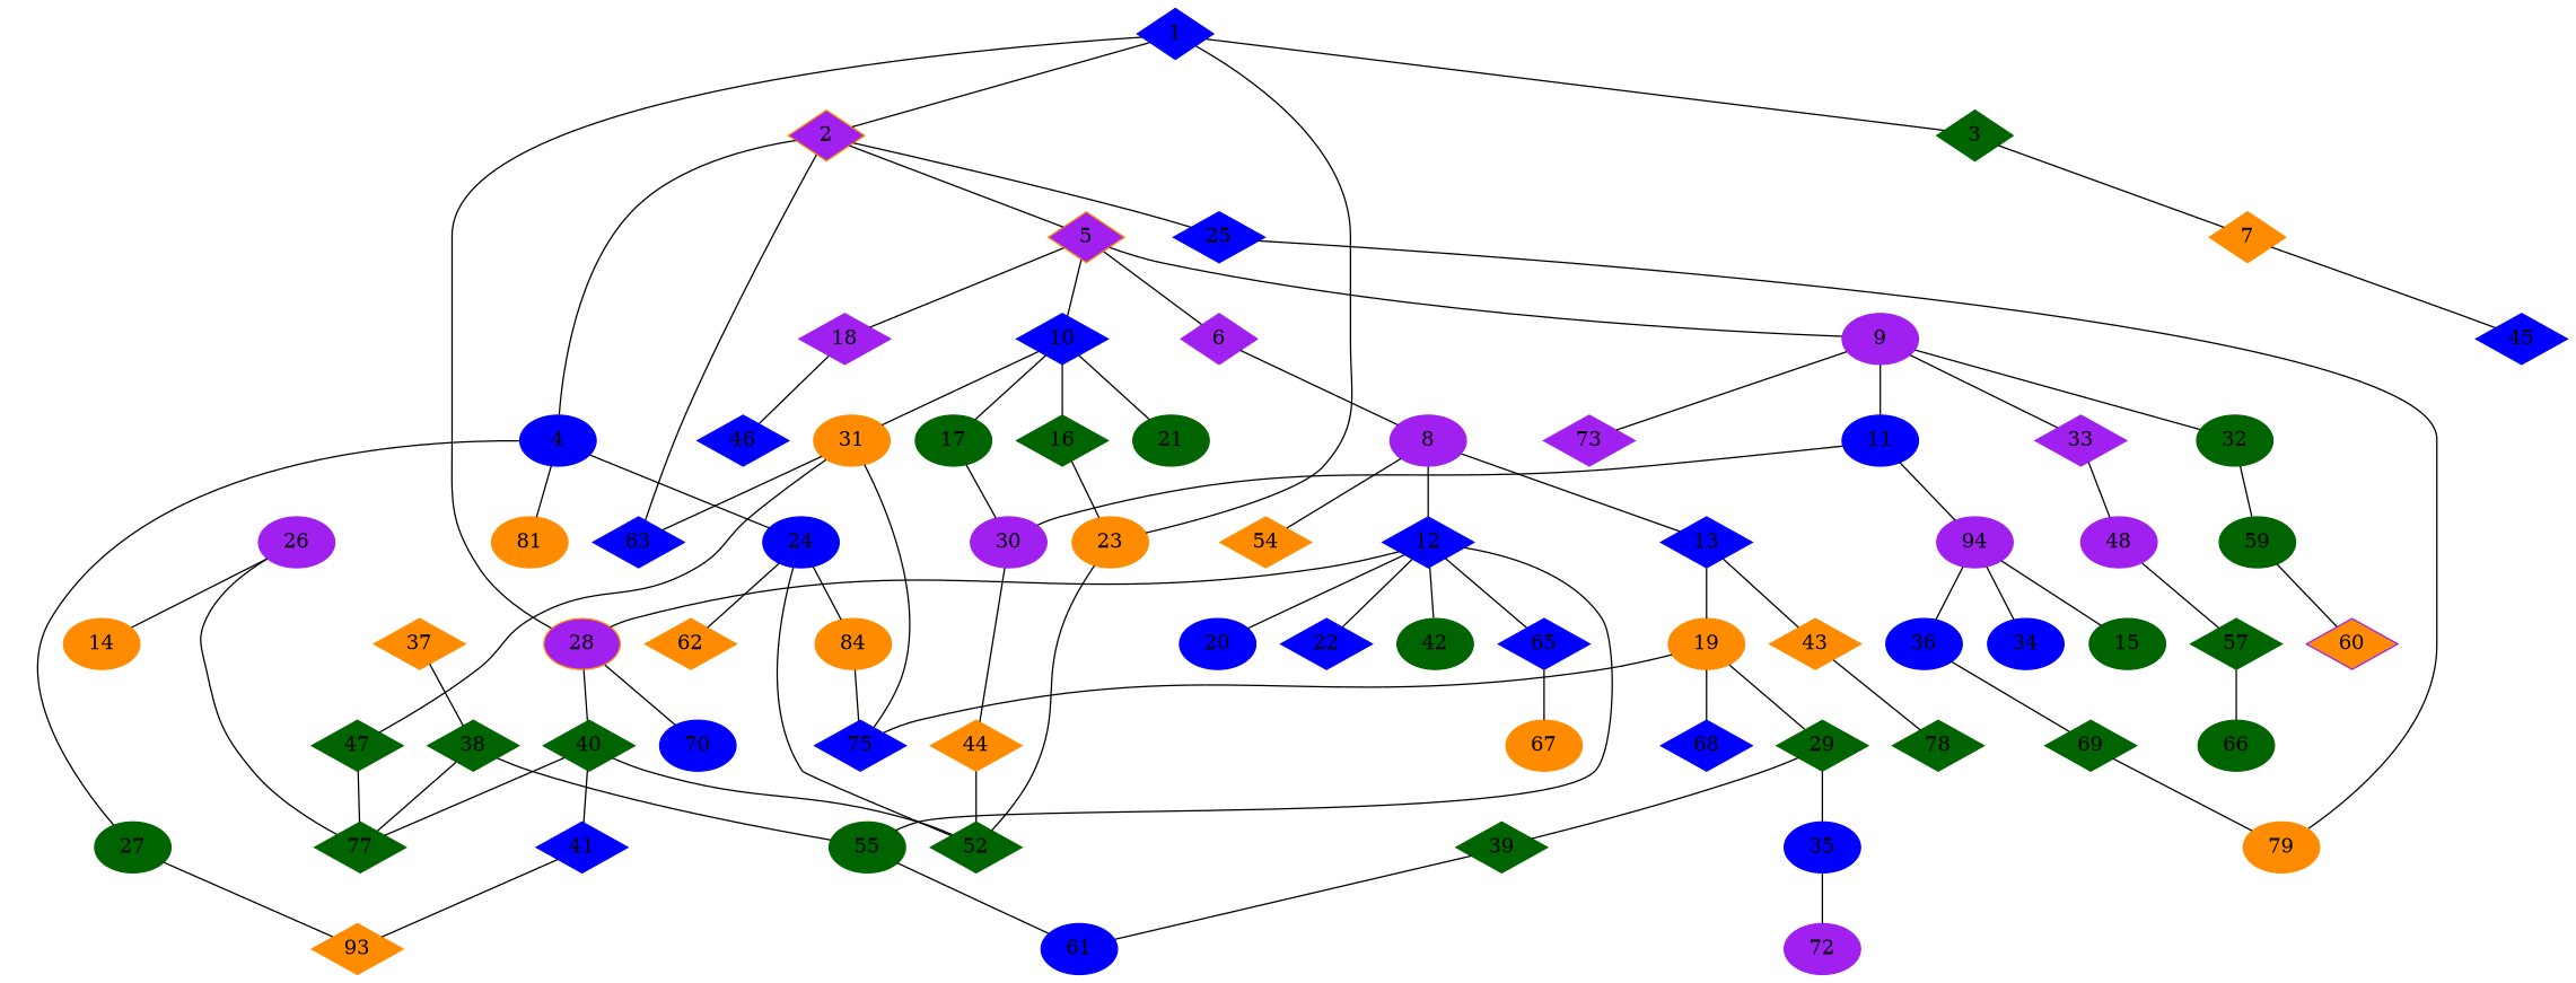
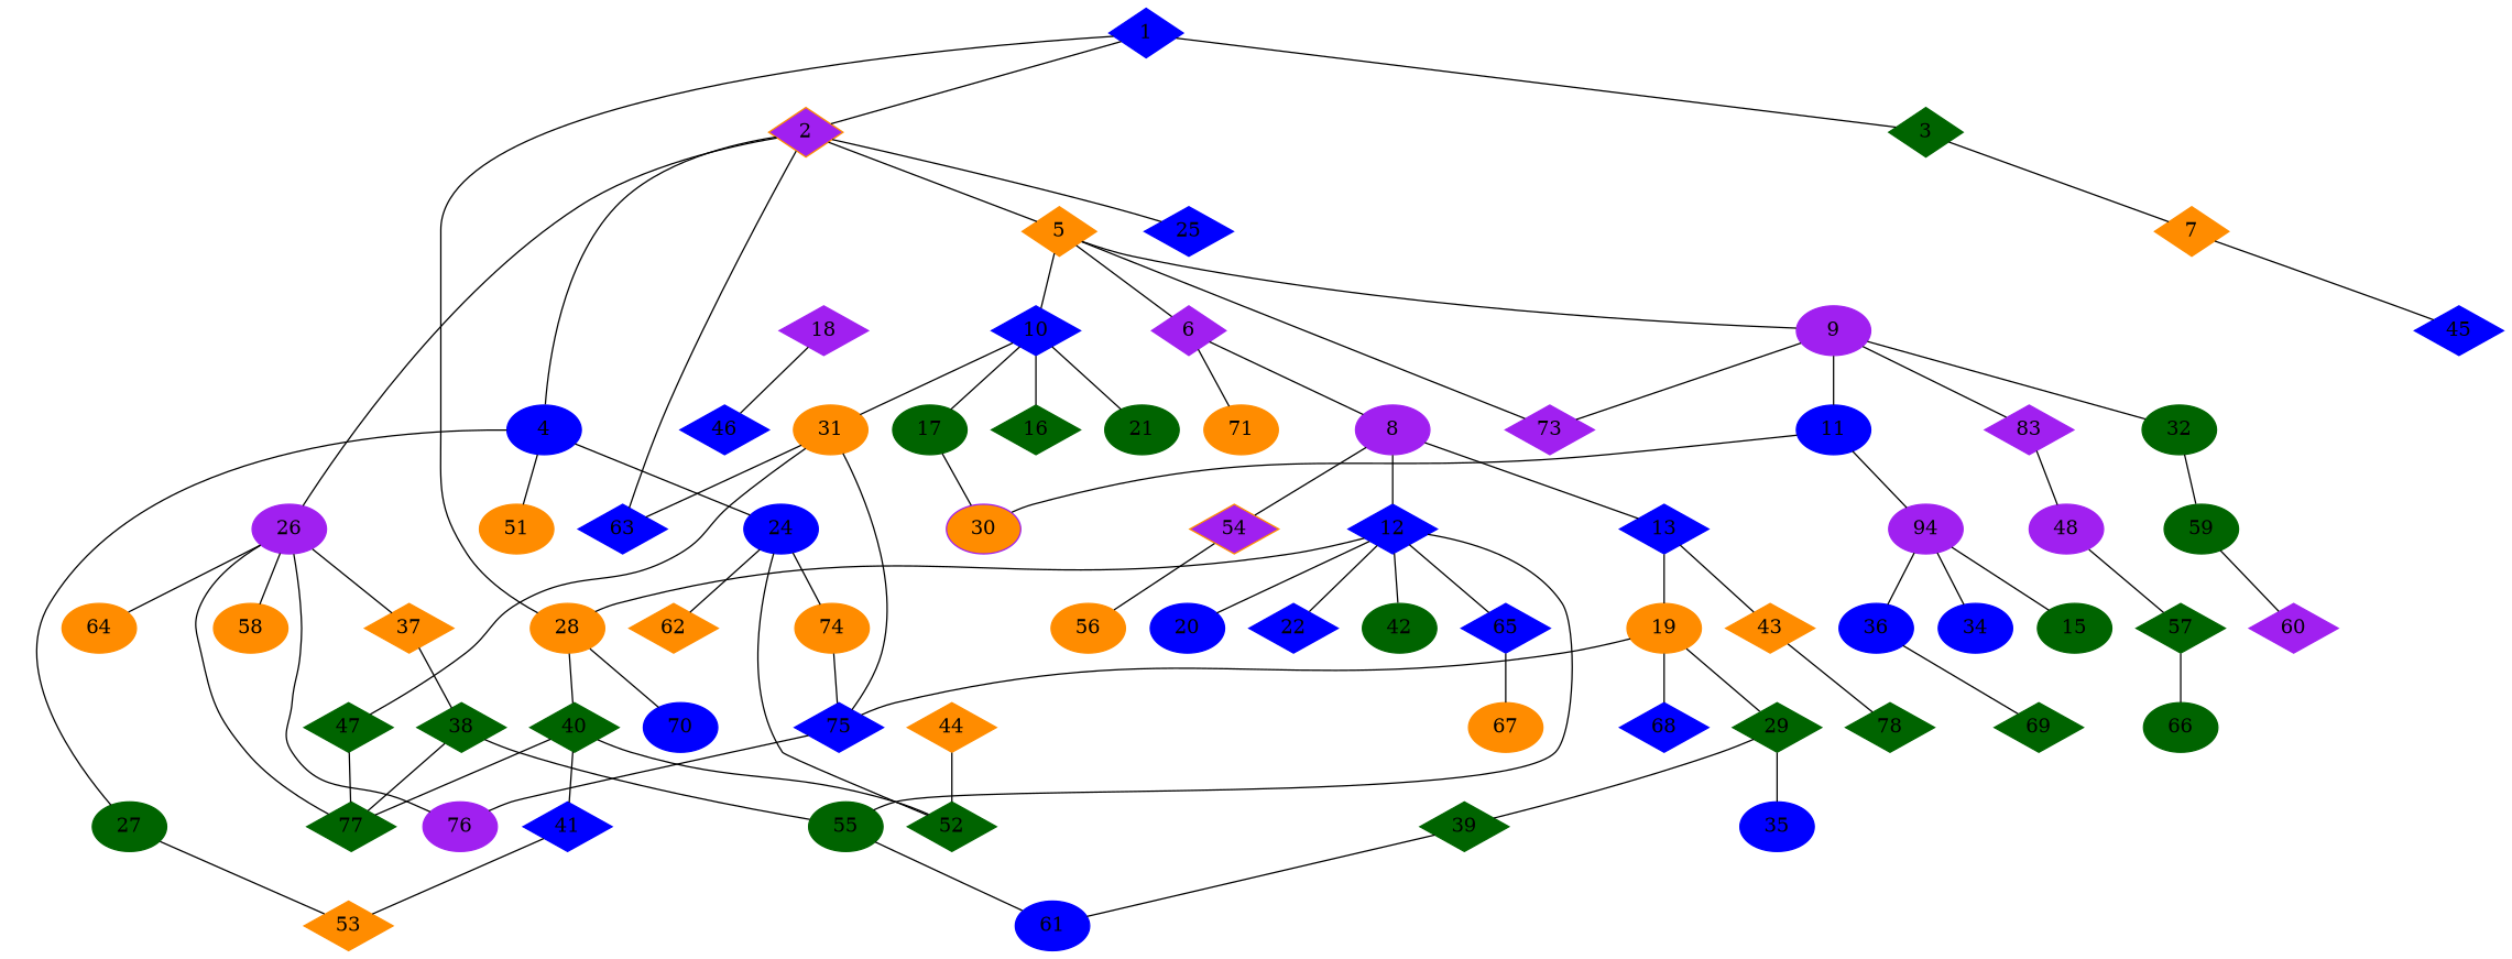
  graph {
    node [color=blue shape=diamond style=filled]
    1
    2 [color=darkorange fillcolor=purple]
    3 [color=darkgreen]
-   23 [color=darkorange shape=ellipse]
-   28 [color=darkorange shape=ellipse fillcolor=purple]
+   28 [color=darkorange shape=ellipse]
    4 [shape=ellipse]
-   5 [color=darkorange fillcolor=purple]
+   5 [color=darkorange]
    25
    26 [color=purple shape=ellipse]
    63
    7 [color=darkorange]
    52 [color=darkgreen]
    40 [color=darkgreen]
    70 [shape=ellipse]
    24 [shape=ellipse]
    27 [color=darkgreen shape=ellipse]
-   51 [color=darkorange shape=ellipse label=81]
+   51 [color=darkorange shape=ellipse]
    6 [color=purple]
    9 [color=purple shape=ellipse]
    10
    18 [color=purple]
-   79 [color=darkorange shape=ellipse]
    37 [color=darkorange]
-   64 [color=darkorange shape=ellipse label=14]
+   58 [color=darkorange shape=ellipse]
+   64 [color=darkorange shape=ellipse]
+   76 [color=purple shape=ellipse]
    77 [color=darkgreen]
    45
    62 [color=darkorange]
-   74 [color=darkorange shape=ellipse label=84]
-   53 [color=darkorange label=93]
+   74 [color=darkorange shape=ellipse]
+   53 [color=darkorange]
    8 [color=purple shape=ellipse]
+   71 [color=darkorange shape=ellipse]
    11 [shape=ellipse]
    32 [color=darkgreen shape=ellipse]
-   33 [color=purple]
+   33 [color=purple label=83]
    73 [color=purple]
    16 [color=darkgreen]
    17 [color=darkgreen shape=ellipse]
    21 [color=darkgreen shape=ellipse]
    31 [color=darkorange shape=ellipse]
    46
    12
    13
-   54 [color=darkorange]
+   54 [color=darkorange fillcolor=purple]
    20 [shape=ellipse]
    22
    42 [color=darkgreen shape=ellipse]
    55 [color=darkgreen shape=ellipse]
    65
    19 [color=darkorange shape=ellipse]
    43 [color=darkorange]
+   56 [color=darkorange shape=ellipse]
    n54 [color=purple label=94 shape=ellipse]
-   30 [color=purple shape=ellipse]
+   30 [color=purple shape=ellipse fillcolor=darkorange]
    59 [color=darkgreen shape=ellipse]
    48 [color=purple shape=ellipse]
    75
    47 [color=darkgreen]
    15 [color=darkgreen shape=ellipse]
    34 [shape=ellipse]
    36 [shape=ellipse]
    44 [color=darkorange]
    61 [shape=ellipse]
    67 [color=darkorange shape=ellipse]
    29 [color=darkgreen]
    68
    78 [color=darkgreen]
    69 [color=darkgreen]
    35 [shape=ellipse]
    39 [color=darkgreen]
    38 [color=darkgreen]
    41
-   72 [color=purple shape=ellipse]
-   60 [color=purple fillcolor=darkorange]
+   60 [color=purple]
    57 [color=darkgreen]
    66 [color=darkgreen shape=ellipse]
    1 -- 2
    1 -- 3
-   1 -- 23
    1 -- 28
    2 -- 4
    2 -- 5
    2 -- 25
+   2 -- 26
    2 -- 63
    3 -- 7
-   23 -- 52
    28 -- 40
    28 -- 70
    4 -- 24
    4 -- 27
    4 -- 51
    5 -- 6
    5 -- 9
    5 -- 10
-   5 -- 18
-   25 -- 79
+   5 -- 73
+   26 -- 37
+   26 -- 58
    26 -- 64
+   26 -- 76
    26 -- 77
    7 -- 45
    40 -- 52
    40 -- 77
    40 -- 41
    24 -- 52
    24 -- 62
    24 -- 74
    27 -- 53
    6 -- 8
+   6 -- 71
    9 -- 11
    9 -- 32
    9 -- 33
    9 -- 73
    10 -- 16
    10 -- 17
    10 -- 21
    10 -- 31
    18 -- 46
    37 -- 38
    74 -- 75
    8 -- 12
    8 -- 13
    8 -- 54
    11 -- n54
    11 -- 30
    32 -- 59
    33 -- 48
-   16 -- 23
    17 -- 30
    31 -- 63
    31 -- 75
    31 -- 47
    12 -- 28
    12 -- 20
    12 -- 22
    12 -- 42
    12 -- 55
    12 -- 65
    13 -- 19
    13 -- 43
+   54 -- 56
    55 -- 61
    65 -- 67
    19 -- 75
    19 -- 29
    19 -- 68
    43 -- 78
    n54 -- 15
    n54 -- 34
    n54 -- 36
-   30 -- 44
    59 -- 60
    48 -- 57
+   75 -- 76
    47 -- 77
    36 -- 69
    44 -- 52
    29 -- 35
    29 -- 39
-   69 -- 79
-   35 -- 72
    39 -- 61
    38 -- 77
    38 -- 55
    41 -- 53
    57 -- 66
  }
